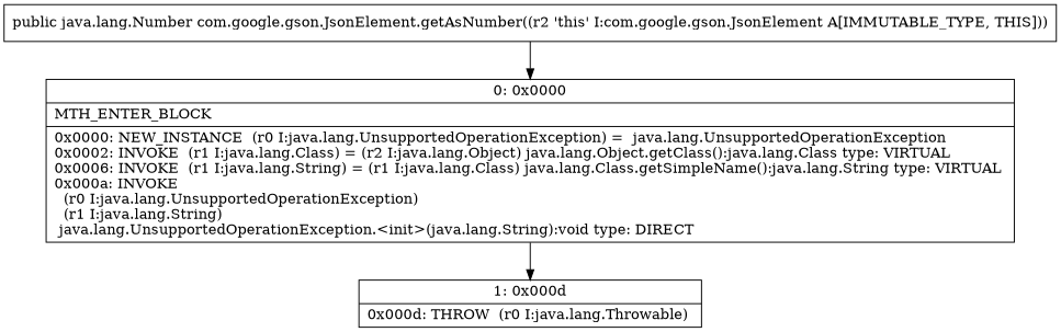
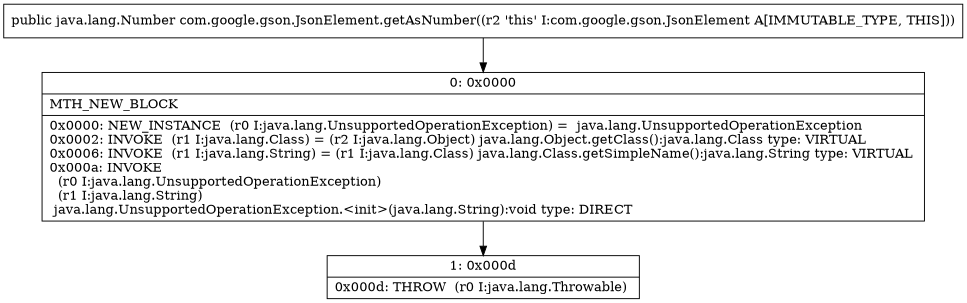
  digraph {
    node [shape=record]
-   n1 [label="{0\:\ 0x0000|MTH_ENTER_BLOCK\l|0x0000: NEW_INSTANCE  (r0 I:java.lang.UnsupportedOperationException) =  java.lang.UnsupportedOperationException \l0x0002: INVOKE  (r1 I:java.lang.Class) = (r2 I:java.lang.Object) java.lang.Object.getClass():java.lang.Class type: VIRTUAL \l0x0006: INVOKE  (r1 I:java.lang.String) = (r1 I:java.lang.Class) java.lang.Class.getSimpleName():java.lang.String type: VIRTUAL \l0x000a: INVOKE  \l  (r0 I:java.lang.UnsupportedOperationException)\l  (r1 I:java.lang.String)\l java.lang.UnsupportedOperationException.\<init\>(java.lang.String):void type: DIRECT \l}"]
+   n1 [label="{0\:\ 0x0000|MTH_NEW_BLOCK\l|0x0000: NEW_INSTANCE  (r0 I:java.lang.UnsupportedOperationException) =  java.lang.UnsupportedOperationException \l0x0002: INVOKE  (r1 I:java.lang.Class) = (r2 I:java.lang.Object) java.lang.Object.getClass():java.lang.Class type: VIRTUAL \l0x0006: INVOKE  (r1 I:java.lang.String) = (r1 I:java.lang.Class) java.lang.Class.getSimpleName():java.lang.String type: VIRTUAL \l0x000a: INVOKE  \l  (r0 I:java.lang.UnsupportedOperationException)\l  (r1 I:java.lang.String)\l java.lang.UnsupportedOperationException.\<init\>(java.lang.String):void type: DIRECT \l}"]
    n2 [label="{1\:\ 0x000d|0x000d: THROW  (r0 I:java.lang.Throwable) \l}"]
    n3 [label="{public java.lang.Number com.google.gson.JsonElement.getAsNumber((r2 'this' I:com.google.gson.JsonElement A[IMMUTABLE_TYPE, THIS])) }"]
    n1 -> n2
    n3 -> n1
  }
